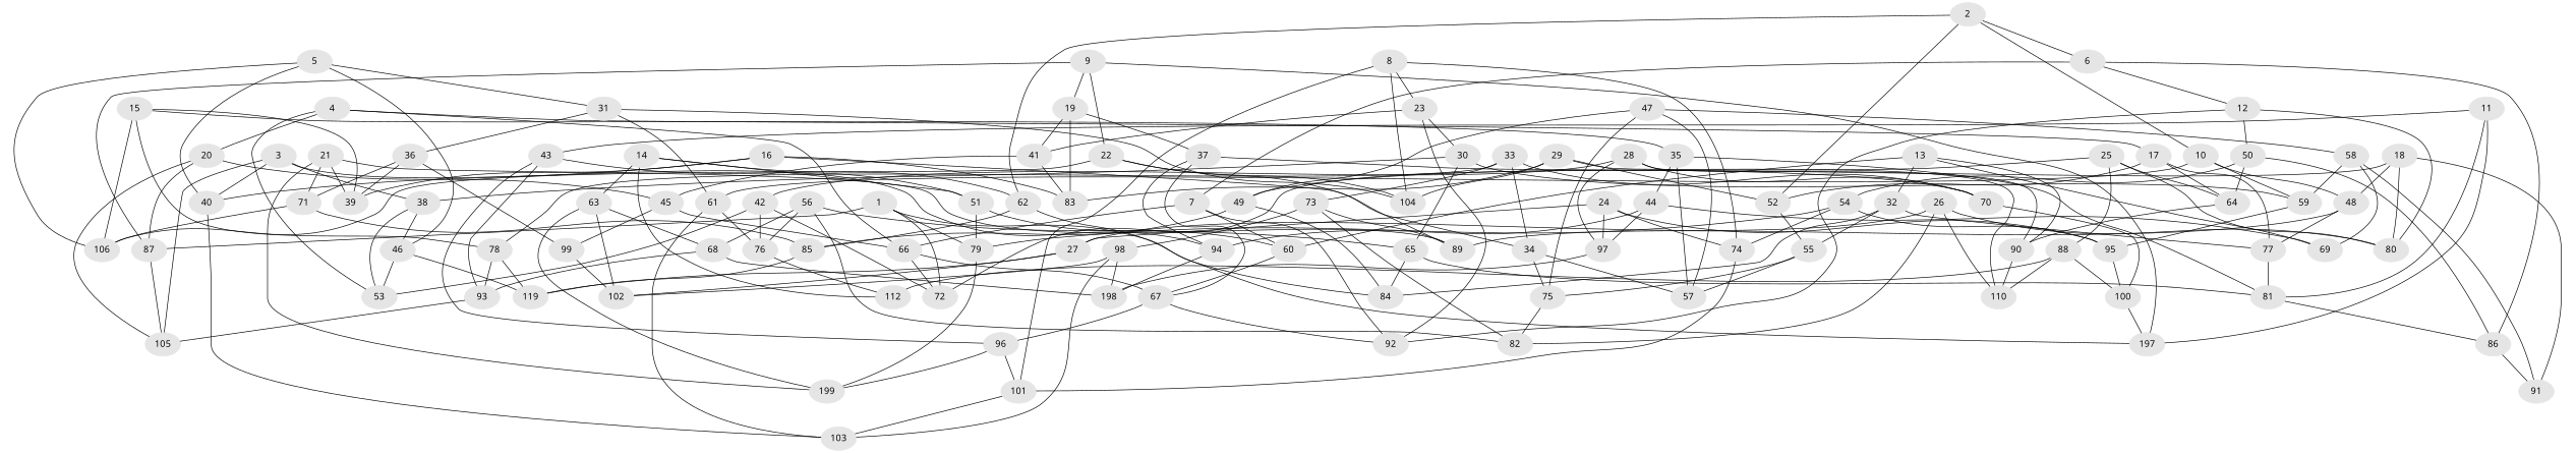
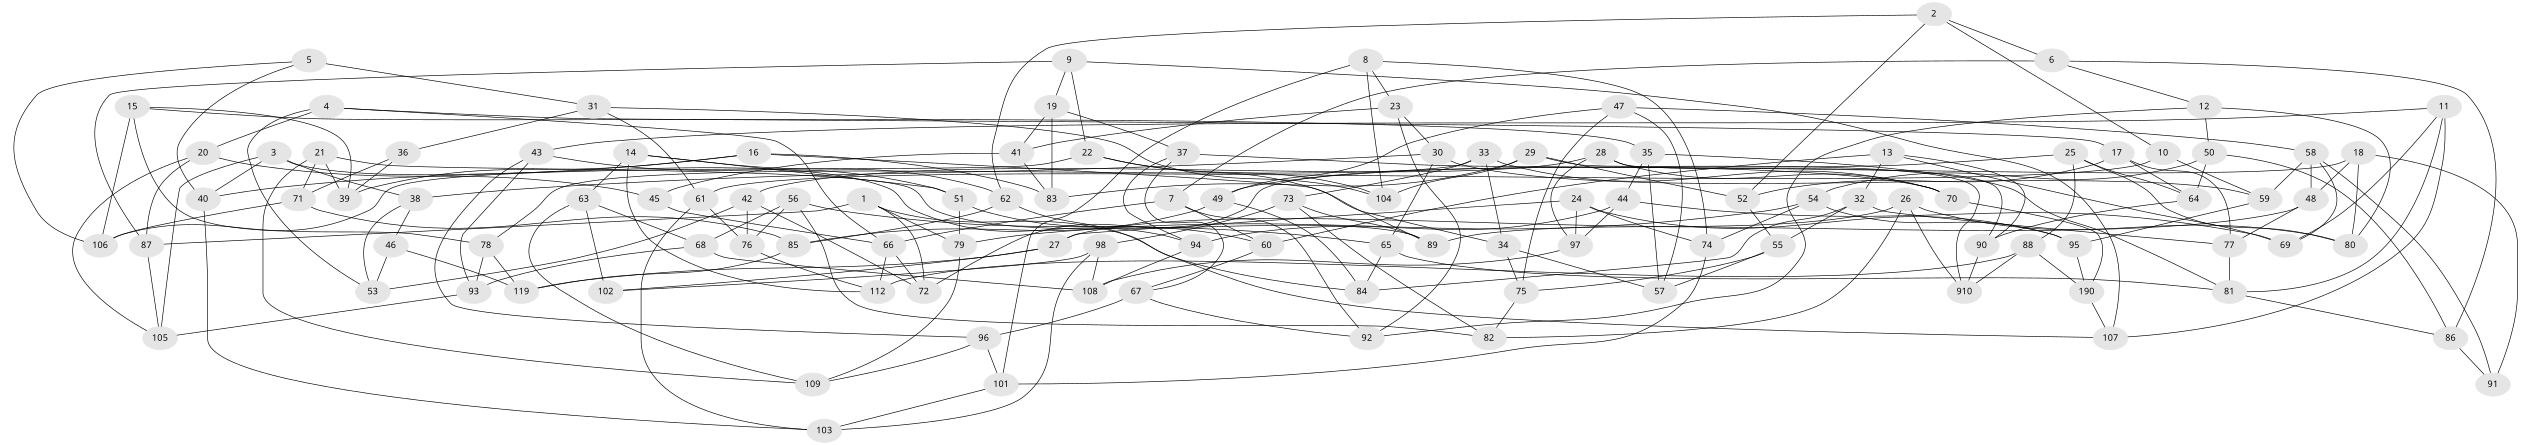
  graph {
    fontname="Noto Sans"
    node [color=gray90 fontname="Noto Sans" style=filled]
    edge [fontname="Noto Sans"]
    1
    72
    79
    84
    87
-   109 [label=199]
+   109
    105
    2
    6
    10
    52
    62
    7
    12
    86
    48
    59
    61
    55
-   107 [label=197]
+   107
    85
    3
    38
    40
    94
    53
    46
    103
-   108 [label=198]
+   108
    4
    17
    20
    66
    64
    77
    45
-   99
    102
    5
    31
    106
    104
    36
    n44 [label=119]
    60
    92
    50
    80
    91
    67
    112
    8
    23
    74
    101
    41
    30
    9
    19
    22
    83
    37
    89
    95
    76
    11
    43
    69
    81
    51
    93
    96
    54
    13
    32
    90
-   110
+   110 [label=910]
    14
    63
    68
    15
    35
    39
    78
    57
    44
    16
    34
    75
    18
    70
    21
    71
    65
    24
    27
    97
-   100
+   100 [label=190]
    25
    49
    88
    26
    82
    28
    42
    29
    33
    73
    98
    47
    58
    56
    1 -- 72
    1 -- 79
    1 -- 84
    1 -- 87
    79 -- 109
    87 -- 105
    2 -- 6
    2 -- 10
    2 -- 52
    2 -- 62
    6 -- 7
    6 -- 12
    6 -- 86
-   10 -- 48
+   58 -- 48
    10 -- 59
    10 -- 61
    52 -- 55
    62 -- 107
    62 -- 85
    7 -- 66
    7 -- 60
    7 -- 92
    12 -- 92
    12 -- 50
    12 -- 80
    86 -- 91
    48 -- 77
    48 -- 89
    59 -- 95
    61 -- 103
    61 -- 76
    55 -- 57
    55 -- 75
    85 -- n44
    3 -- 105
    3 -- 38
    3 -- 40
    3 -- 94
    38 -- 53
    38 -- 46
    40 -- 103
    94 -- 108
    46 -- 53
    46 -- n44
    4 -- 53
    4 -- 17
    4 -- 20
    4 -- 66
    17 -- 52
    17 -- 64
    17 -- 77
    20 -- 87
    20 -- 105
    20 -- 45
    66 -- 72
-   66 -- 67
+   66 -- 112
    64 -- 90
    77 -- 81
    45 -- 66
-   45 -- 99
-   99 -- 102
    5 -- 40
-   5 -- 46
    5 -- 31
    5 -- 106
    31 -- 61
    31 -- 104
    31 -- 36
-   36 -- 99
    36 -- 39
    36 -- 71
    60 -- 67
    50 -- 86
    50 -- 64
    50 -- 54
    67 -- 92
    67 -- 96
    8 -- 104
    8 -- 23
    8 -- 74
    8 -- 101
    23 -- 92
    23 -- 41
    23 -- 30
    74 -- 101
    101 -- 103
    41 -- 45
    41 -- 83
    30 -- 59
    30 -- 38
    30 -- 65
    9 -- 87
    9 -- 107
    9 -- 19
    9 -- 22
    19 -- 41
    19 -- 83
    19 -- 37
    22 -- 106
    22 -- 104
    22 -- 89
    37 -- 94
    37 -- 67
    37 -- 70
    95 -- 100
    76 -- 112
    11 -- 107
    11 -- 43
+   11 -- 69
    11 -- 81
    43 -- 51
    43 -- 93
    43 -- 96
    81 -- 86
    51 -- 79
    51 -- 60
    93 -- 105
    96 -- 109
    96 -- 101
    54 -- 79
    54 -- 74
    54 -- 95
    13 -- 60
    13 -- 69
    13 -- 32
    13 -- 90
    32 -- 84
    32 -- 55
    32 -- 77
    90 -- 110
    14 -- 62
    14 -- 112
    14 -- 51
    14 -- 63
    63 -- 109
    63 -- 102
    63 -- 68
    68 -- 108
    68 -- 93
    15 -- 106
    15 -- 35
    15 -- 39
    15 -- 78
    35 -- 81
    35 -- 57
    35 -- 44
    78 -- n44
    78 -- 93
    44 -- 94
    44 -- 69
    44 -- 97
    16 -- 40
    16 -- 83
    16 -- 39
    16 -- 34
    34 -- 57
    34 -- 75
    75 -- 82
    18 -- 72
    18 -- 48
    18 -- 80
    18 -- 91
    70 -- 100
    21 -- 109
    21 -- 89
    21 -- 39
    21 -- 71
    71 -- 85
    71 -- 106
    65 -- 84
    65 -- 81
    24 -- 74
    24 -- 95
    24 -- 27
    24 -- 97
    27 -- 102
    27 -- n44
    97 -- 108
    100 -- 107
    25 -- 64
    25 -- 80
    25 -- 49
    25 -- 88
    49 -- 84
    49 -- 85
    88 -- 112
    88 -- 110
    88 -- 100
    26 -- 80
    26 -- 110
    26 -- 27
    26 -- 82
    28 -- 90
    28 -- 70
    28 -- 97
    28 -- 42
    42 -- 72
    42 -- 53
    42 -- 76
    29 -- 52
    29 -- 104
    29 -- 83
    29 -- 110
    33 -- 78
    33 -- 34
    33 -- 70
    33 -- 73
    73 -- 89
    73 -- 82
    73 -- 98
    98 -- 103
    98 -- 108
    98 -- 102
    47 -- 57
    47 -- 75
    47 -- 49
    47 -- 58
    58 -- 59
    58 -- 91
    58 -- 69
    56 -- 76
    56 -- 68
    56 -- 65
    56 -- 82
  }
